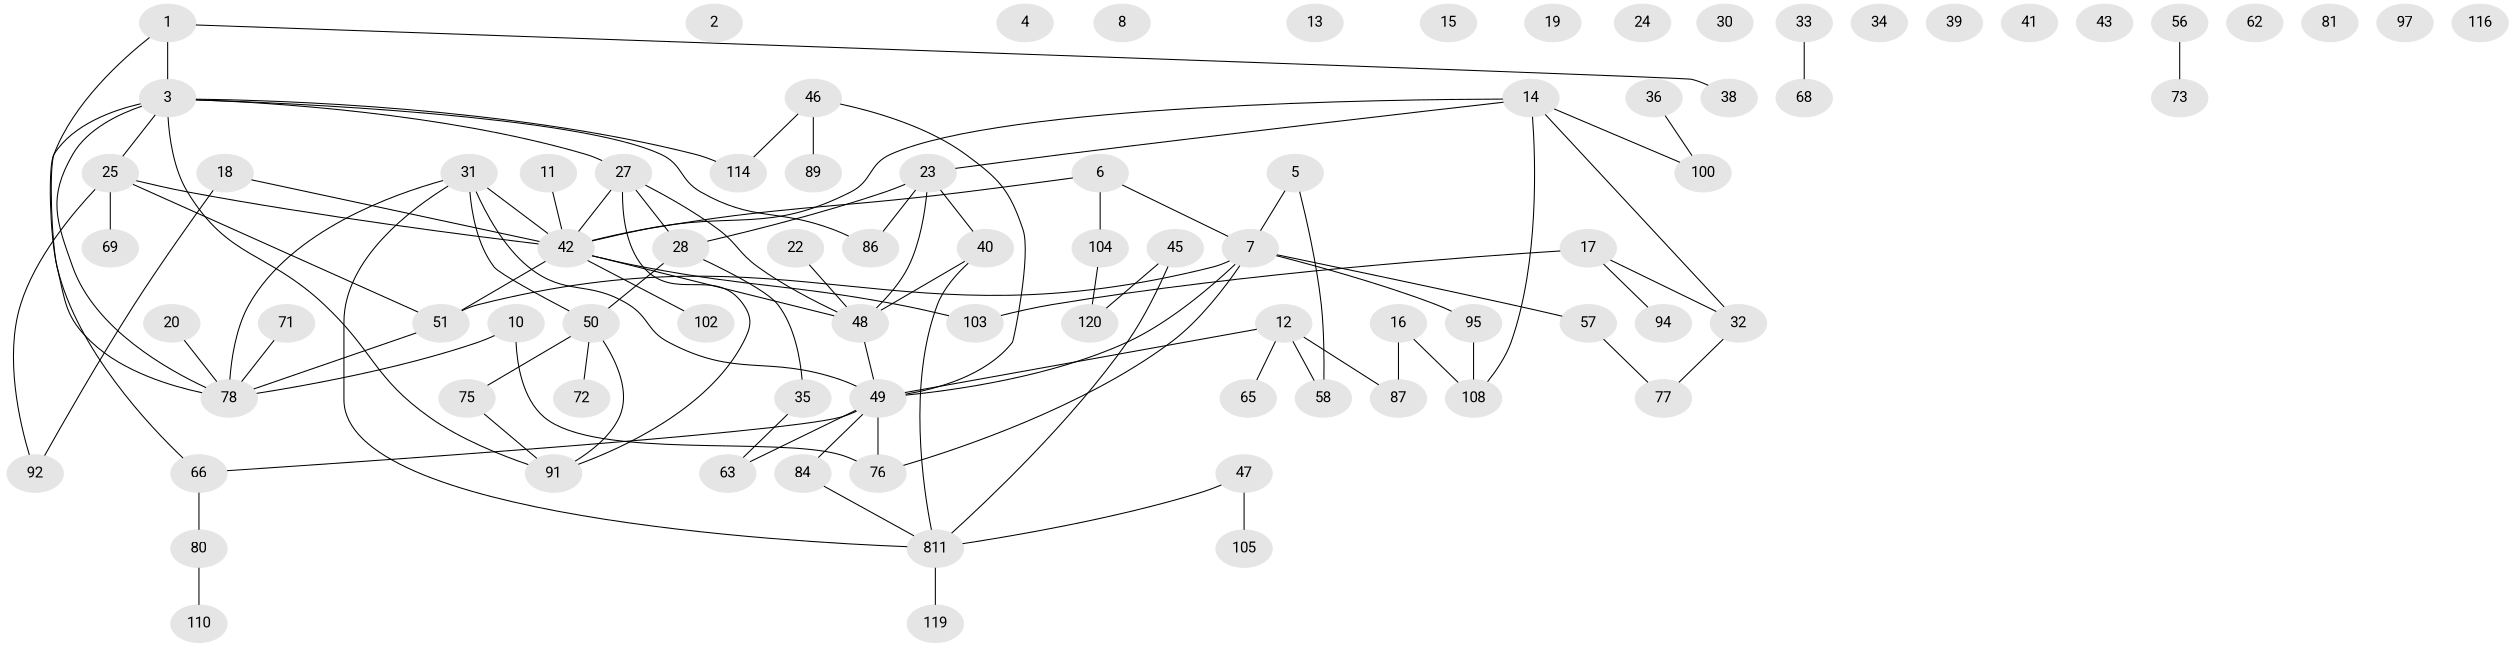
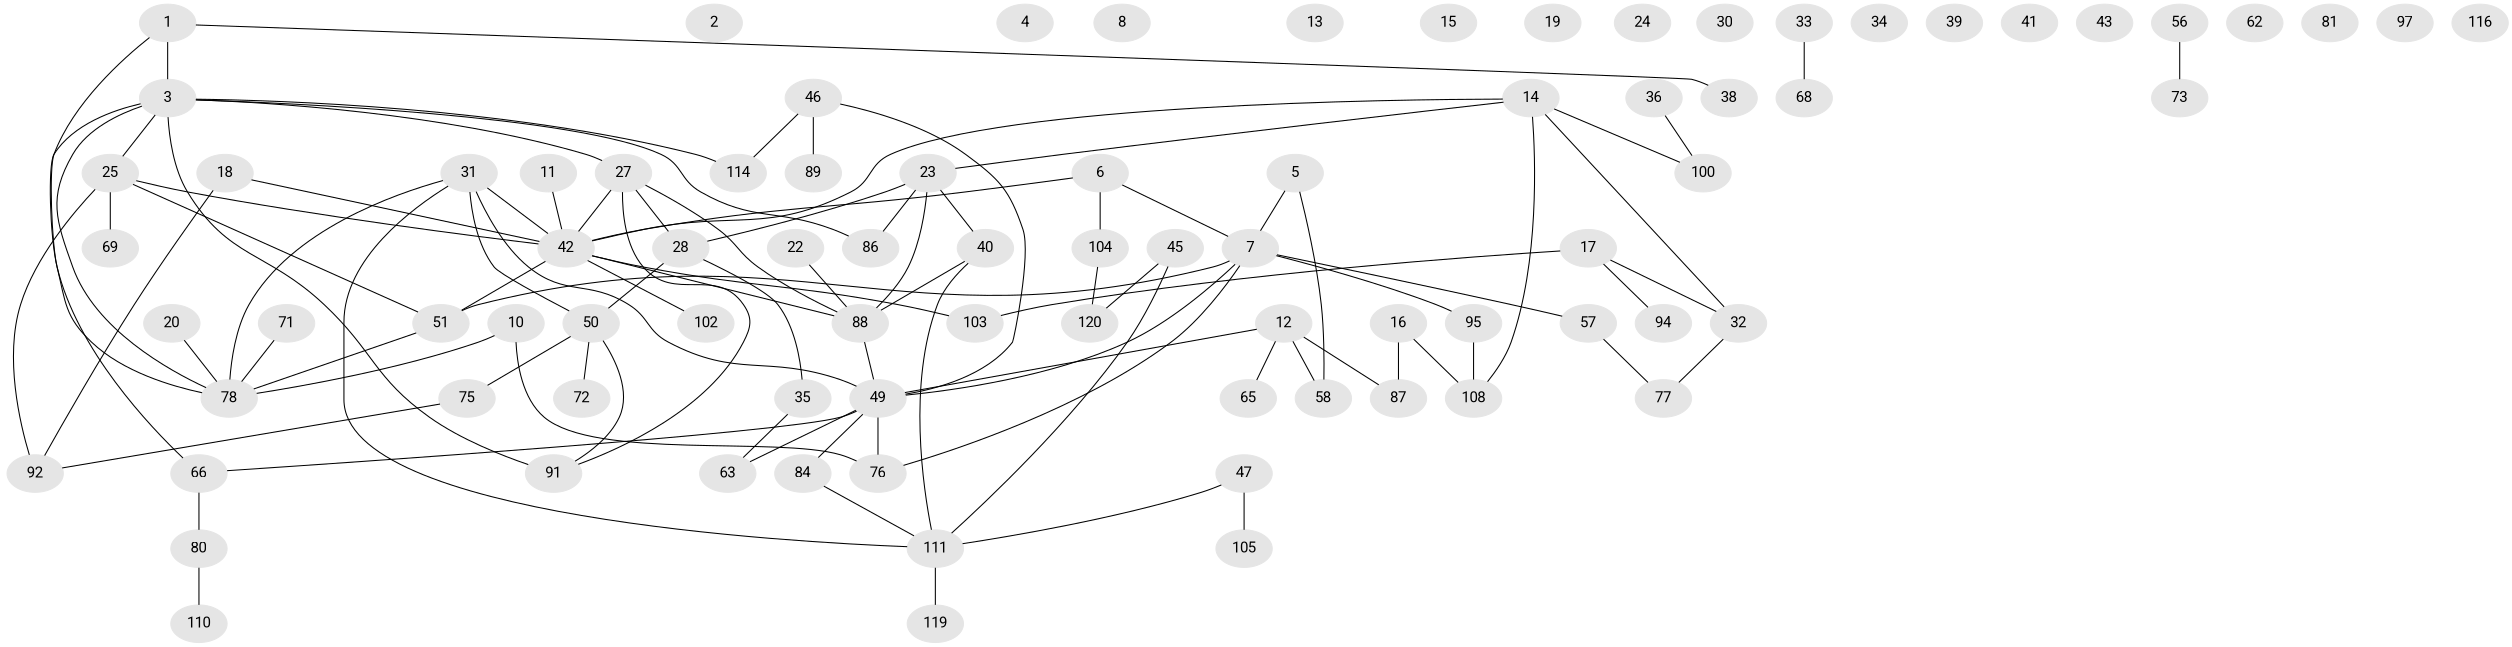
  graph {
    fontname=Roboto
    node [color=gray90 fontname=Roboto style=filled]
    edge [fontname=Roboto]
    1 [super="+55"]
    3 [super="+61"]
    38
    78 [super="+101"]
    25 [super="+96"]
    27 [super="+60"]
    66 [super="+107"]
    86
    91
    114
    2
    42 [super="+67"]
    51 [super="+83"]
    92
    69
-   48 [super="+90"]
+   48 [super="+90" label=88]
    28 [super="+79"]
    80
    4
    5 [super="+99"]
    7 [super="+53"]
    58
    49 [super="+64"]
    57
    76 [super="+85"]
    95
    6 [super="+24"]
    104 [super="+118"]
    103 [super="+106"]
    102
    120
    63 [super="+109"]
    n33 [label=84]
    77 [super="+112"]
    108 [super="+115"]
    8
    10 [super="+26"]
    11
    12 [super="+44"]
    65 [super="+93"]
    87
    13 [super="+54"]
    14 [super="+121"]
    23 [super="+117"]
    32
    100
    40
    15
    16
    17 [super="+21"]
    94
    50 [super="+70"]
    72 [super="+82"]
    75
    18 [super="+59"]
    19
    20
    22
    35
-   111 [super="+122" label=811]
+   111 [super="+122"]
    n61 [label=24]
    30
    31
    119
    33
    68
    34
    36 [super="+37"]
    39
    41
    43
    45 [super="+52"]
    46 [super="+74"]
    89
    47 [super="+84"]
    105 [super="+113"]
    56
    73
    62
    110
    71
    81
    97
    116
    1 -- 3
    1 -- 38
    1 -- 78
    3 -- 78
    3 -- 25
    3 -- 27
    3 -- 66
    3 -- 86
    3 -- 91
    3 -- 114
    25 -- 42
    25 -- 51
    25 -- 92
    25 -- 69
    27 -- 91
    27 -- 42
    27 -- 48
    27 -- 28
    66 -- 80
    42 -- 51
    42 -- 48
    42 -- 103
    42 -- 102
    51 -- 78
    48 -- 49
    28 -- 50
    28 -- 35
    80 -- 110
    5 -- 7
    5 -- 58
    7 -- 51
    7 -- 49
    7 -- 57
    7 -- 76
    7 -- 95
    49 -- 66
    49 -- 76
    49 -- 63
    49 -- n33
    57 -- 77
    95 -- 108
    6 -- 42
    6 -- 7
    6 -- 104
    104 -- 120
    n33 -- 111
    10 -- 78
    10 -- 76
    11 -- 42
    12 -- 58
    12 -- 49
    12 -- 65
    12 -- 87
    14 -- 42
    14 -- 108
    14 -- 23
    14 -- 32
    14 -- 100
    23 -- 86
    23 -- 48
    23 -- 28
    23 -- 40
    32 -- 77
    40 -- 48
    40 -- 111
    16 -- 108
    16 -- 87
    17 -- 103
    17 -- 32
    17 -- 94
    50 -- 91
    50 -- 72
    50 -- 75
-   75 -- 91
+   75 -- 92
    18 -- 42
    18 -- 92 [weight=2]
    20 -- 78
    22 -- 48
    35 -- 63
    111 -- 119
    31 -- 78
    31 -- 42
    31 -- 49
    31 -- 50
    31 -- 111
    33 -- 68
    36 -- 100
    45 -- 120
    45 -- 111
    46 -- 114
    46 -- 49
    46 -- 89
    47 -- 111
    47 -- 105
    56 -- 73
    71 -- 78
  }
